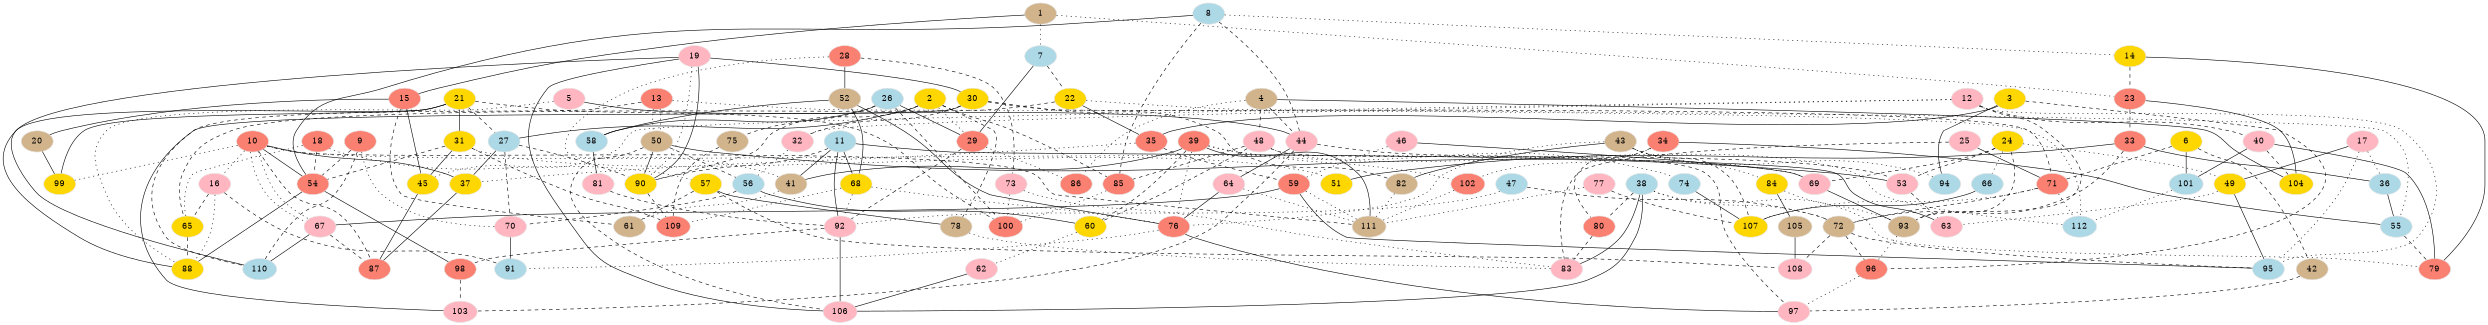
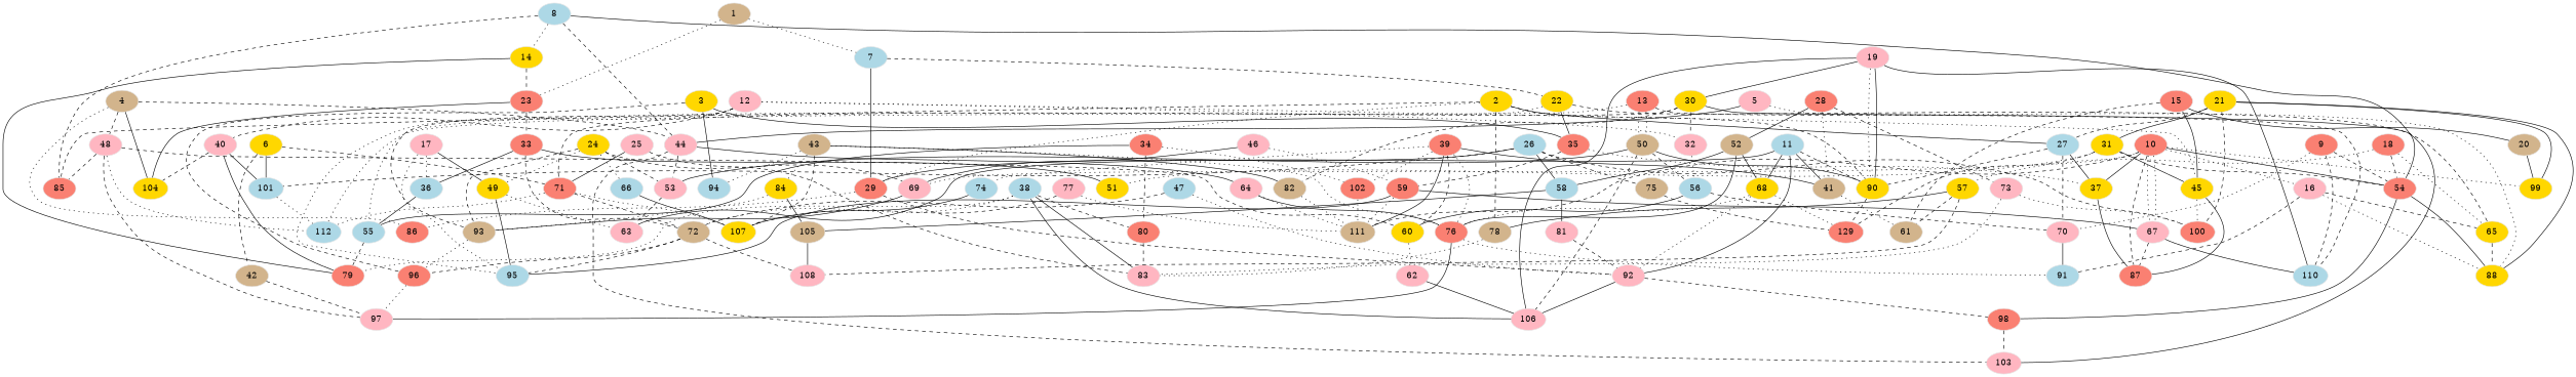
  graph {
    node [color=gray90 fillcolor=lightpink style=filled]
    edge [style=dashed]
    1 [fillcolor=tan]
    7 [fillcolor=lightblue]
    15 [fillcolor=salmon]
    23 [fillcolor=salmon]
    29 [fillcolor=salmon]
    22 [fillcolor=gold]
    45 [fillcolor=gold]
    20 [fillcolor=tan]
    61 [fillcolor=tan]
    104 [fillcolor=gold]
    33 [fillcolor=salmon]
    2 [fillcolor=gold]
    27 [fillcolor=lightblue]
    78 [fillcolor=tan]
    85 [fillcolor=salmon]
    90 [fillcolor=gold]
    70
    37 [fillcolor=gold]
    86 [fillcolor=salmon]
    92
    83
-   109 [fillcolor=salmon]
+   109 [fillcolor=salmon label=129]
    3 [fillcolor=gold]
    35 [fillcolor=salmon]
    94 [fillcolor=lightblue]
    96 [fillcolor=salmon]
    59 [fillcolor=salmon]
    97
    4 [fillcolor=tan]
    44
    48
    53
    103
    64
    112 [fillcolor=lightblue]
    60 [fillcolor=gold]
    5
    88 [fillcolor=gold]
    6 [fillcolor=gold]
    42 [fillcolor=tan]
    71 [fillcolor=salmon]
    101 [fillcolor=lightblue]
    72 [fillcolor=tan]
    107 [fillcolor=gold]
    65 [fillcolor=gold]
    55 [fillcolor=lightblue]
    8 [fillcolor=lightblue]
    14 [fillcolor=gold]
    54 [fillcolor=salmon]
    79 [fillcolor=salmon]
    98 [fillcolor=salmon]
    9 [fillcolor=salmon]
    110 [fillcolor=lightblue]
    91 [fillcolor=lightblue]
    10 [fillcolor=salmon]
    16
    67
    69
    87 [fillcolor=salmon]
    99 [fillcolor=gold]
    111 [fillcolor=tan]
    93 [fillcolor=tan]
    11 [fillcolor=lightblue]
    41 [fillcolor=tan]
    63
    68 [fillcolor=gold]
    76 [fillcolor=salmon]
    106
    12
    32
    40
    95 [fillcolor=lightblue]
    56 [fillcolor=lightblue]
    100 [fillcolor=salmon]
    13 [fillcolor=salmon]
    50 [fillcolor=tan]
    17
    36 [fillcolor=lightblue]
    49 [fillcolor=gold]
    18 [fillcolor=salmon]
    57 [fillcolor=gold]
    108
    19
    30 [fillcolor=gold]
    82 [fillcolor=tan]
    21 [fillcolor=gold]
    31 [fillcolor=gold]
    51 [fillcolor=gold]
    24 [fillcolor=gold]
    66 [fillcolor=lightblue]
    25
    26 [fillcolor=lightblue]
    58 [fillcolor=lightblue]
    75 [fillcolor=tan]
    81
    105 [fillcolor=tan]
    28 [fillcolor=salmon]
    52 [fillcolor=tan]
    73
    34 [fillcolor=salmon]
    80 [fillcolor=salmon]
    102 [fillcolor=salmon]
    38 [fillcolor=lightblue]
    39 [fillcolor=salmon]
    74 [fillcolor=lightblue]
    62
    43 [fillcolor=tan]
    84 [fillcolor=gold]
    46
    47 [fillcolor=lightblue]
    77
    1 -- 7 [style=dotted]
-   1 -- 15 [style=solid]
    1 -- 23 [style=dotted]
    7 -- 29 [style=solid]
    7 -- 22
    15 -- 45 [style=solid]
    15 -- 20 [style=solid]
    15 -- 61
    23 -- 104 [style=solid]
    23 -- 33
    29 -- 86 [style=dotted]
    29 -- 92
    22 -- 35 [style=solid]
    22 -- 65
    22 -- 55 [style=dotted]
    45 -- 87 [style=solid]
-   85 -- 100 [style=dotted]
+   45 -- 100 [style=dotted]
    20 -- 99 [style=solid]
    33 -- 72
    33 -- 36 [style=solid]
    33 -- 51 [style=solid]
    2 -- 29 [style=dotted]
    2 -- 27 [style=solid]
    2 -- 78
    2 -- 85
    2 -- 90
    27 -- 90
    27 -- 70
    27 -- 37 [style=solid]
    78 -- 83 [style=dotted]
    90 -- 109
    70 -- 91 [style=solid]
    37 -- 87 [style=solid]
    92 -- 98
    92 -- 106 [style=solid]
    3 -- 35 [style=solid]
    3 -- 94 [style=solid]
    3 -- 96
    35 -- 37 [style=dotted]
    35 -- 59
    96 -- 97 [style=dotted]
    59 -- 67 [style=solid]
    59 -- 111 [style=dotted]
    59 -- 95 [style=solid]
    4 -- 104 [style=solid]
    4 -- 86 [style=dotted]
    4 -- 44
    4 -- 48
    44 -- 53
    44 -- 103
    44 -- 64 [style=solid]
    48 -- 85
    48 -- 97
    48 -- 112 [style=dotted]
    48 -- 60
    53 -- 63
    64 -- 111 [style=dotted]
    64 -- 76 [style=solid]
    60 -- 62 [style=dotted]
    5 -- 44 [style=solid]
    5 -- 88 [style=dotted]
    6 -- 42
    6 -- 71
    6 -- 101 [style=solid]
    42 -- 97
    71 -- 112 [style=dotted]
    71 -- 72
    71 -- 107 [style=dotted]
    101 -- 112 [style=dotted]
    72 -- 96
    72 -- 95
    72 -- 108
    65 -- 88
    55 -- 79
    8 -- 85
    8 -- 44
    8 -- 14 [style=dotted]
    8 -- 54 [style=solid]
    14 -- 23
    14 -- 79 [style=solid]
    54 -- 88 [style=solid]
    54 -- 98 [style=solid]
    98 -- 103
    9 -- 70 [style=dotted]
    9 -- 54
    9 -- 110
    10 -- 37 [style=solid]
    10 -- 54 [style=solid]
    10 -- 16 [style=dotted]
    10 -- 67 [style=dotted]
    10 -- 67 [style=dotted]
    10 -- 69 [style=dotted]
    10 -- 87
    10 -- 99 [style=dotted]
    10 -- 111
    16 -- 88 [style=dotted]
    16 -- 65
    16 -- 91
    67 -- 110 [style=solid]
    67 -- 87
    69 -- 93 [style=solid]
    93 -- 96 [style=dotted]
    11 -- 90
    11 -- 92 [style=solid]
    11 -- 41 [style=solid]
    11 -- 63 [style=solid]
    11 -- 68 [style=solid]
    41 -- 61 [style=dotted]
    68 -- 92 [style=dotted]
    68 -- 109 [style=dotted]
    68 -- 76 [style=dotted]
    76 -- 97 [style=solid]
    76 -- 91 [style=dotted]
    12 -- 45 [style=dotted]
    12 -- 93
    12 -- 32 [style=dotted]
    12 -- 40
    12 -- 95 [style=dotted]
    32 -- 56 [style=dotted]
    40 -- 104
    40 -- 101 [style=solid]
    40 -- 79 [style=solid]
    56 -- 70
    56 -- 60 [style=solid]
    13 -- 112 [style=dotted]
    13 -- 110
    13 -- 50 [style=dotted]
    13 -- 50 [style=dotted]
    50 -- 90 [style=solid]
    50 -- 53 [style=solid]
    50 -- 106
    50 -- 56
    17 -- 95 [style=dotted]
    17 -- 36 [style=dotted]
    17 -- 49 [style=solid]
    36 -- 55 [style=solid]
    49 -- 63 [style=dotted]
    49 -- 95 [style=solid]
    18 -- 65 [style=dotted]
    18 -- 54
    18 -- 57 [style=dotted]
    57 -- 61
    57 -- 78 [style=solid]
    57 -- 108
    19 -- 90 [style=dotted]
    19 -- 90 [style=solid]
    19 -- 110 [style=solid]
    19 -- 106 [style=solid]
    19 -- 30 [style=solid]
    30 -- 103 [style=solid]
    30 -- 71
    30 -- 32
    30 -- 82
    82 -- 111 [style=dotted]
    21 -- 27
    21 -- 88 [style=solid]
    21 -- 99 [style=solid]
    21 -- 100
    21 -- 31 [style=solid]
    31 -- 45 [style=solid]
    31 -- 109
    31 -- 54
    31 -- 51 [style=dotted]
    24 -- 53
    24 -- 69
    24 -- 93
    24 -- 49 [style=dotted]
    24 -- 66 [style=dotted]
    66 -- 107 [style=solid]
    25 -- 83
    25 -- 71 [style=solid]
    26 -- 29 [style=solid]
+   26 -- 101
    26 -- 100
    26 -- 58 [style=solid]
    26 -- 75
    58 -- 81 [style=solid]
+   58 -- 105 [style=solid]
    75 -- 109
    81 -- 92
    105 -- 108 [style=solid]
    28 -- 41 [style=dotted]
    28 -- 52 [style=solid]
    28 -- 73
    52 -- 68 [style=solid]
    52 -- 76 [style=solid]
    52 -- 58 [style=solid]
    73 -- 83 [style=dotted]
    73 -- 100 [style=dotted]
    34 -- 55 [style=solid]
    34 -- 80
    34 -- 102 [style=dotted]
    80 -- 83
    102 -- 111 [style=dotted]
    38 -- 83 [style=solid]
    38 -- 72 [style=dotted]
    38 -- 79 [style=dotted]
    38 -- 106 [style=solid]
    38 -- 80
    39 -- 60
    39 -- 111 [style=solid]
    39 -- 41 [style=solid]
    39 -- 76 [style=dotted]
    39 -- 102 [style=dotted]
    39 -- 74 [style=dotted]
    74 -- 107 [style=solid]
    62 -- 106 [style=solid]
    43 -- 94 [style=dotted]
    43 -- 107
    43 -- 76 [style=dotted]
    43 -- 82 [style=solid]
    43 -- 84 [style=dotted]
    84 -- 93 [style=dotted]
    84 -- 105 [style=solid]
    46 -- 59 [style=dotted]
    46 -- 69 [style=solid]
    47 -- 92 [style=dotted]
    47 -- 72
    77 -- 107
    77 -- 111 [style=dotted]
  }
